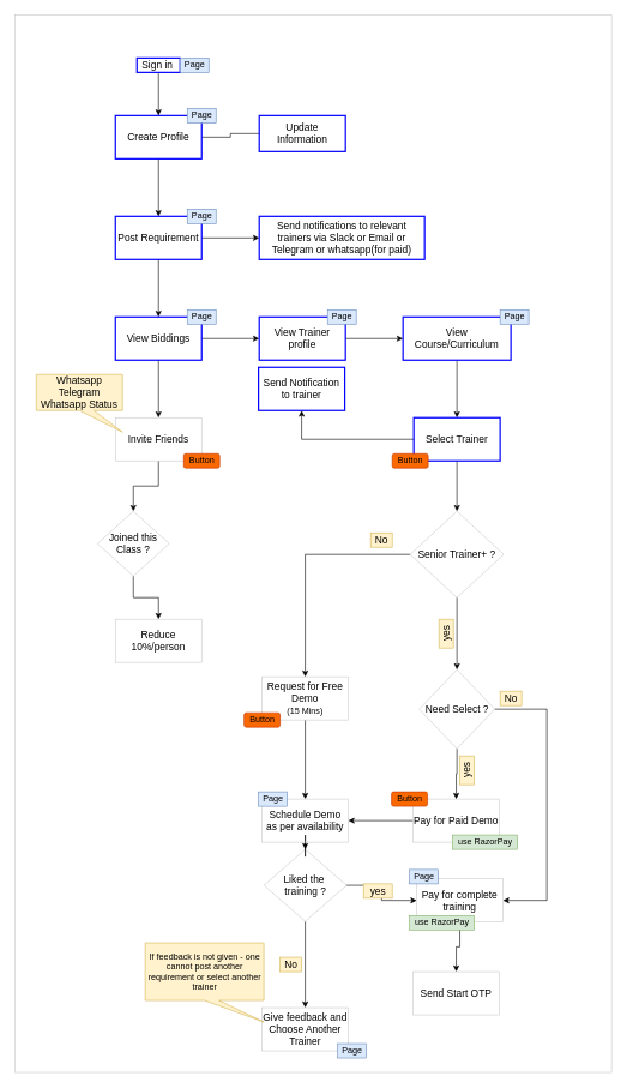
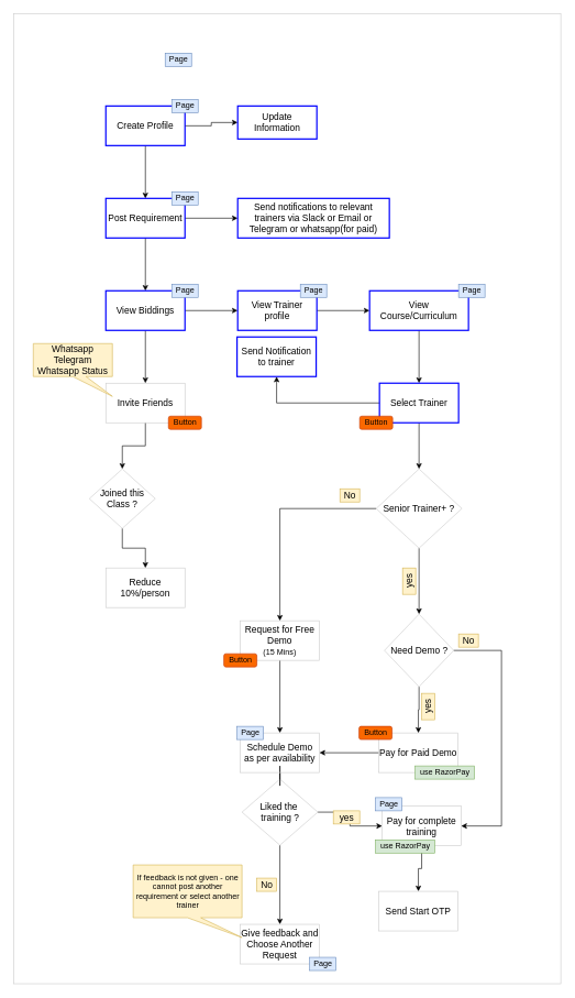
  <mxCell id="0" />
  <mxCell id="1" parent="0" />
  <mxCell id="2" value="aas" style="rounded=0;whiteSpace=wrap;html=1;fontSize=12;strokeColor=#CCCCCC;resizable=0;movable=0;deletable=0;noLabel=1;" parent="1" vertex="1"><mxGeometry x="20" y="20" width="830" height="1470" as="geometry" /></mxCell>
- <mxCell id="3" value="" style="edgeStyle=orthogonalEdgeStyle;rounded=0;orthogonalLoop=1;jettySize=auto;html=1;fontSize=14;" parent="1" source="4" target="7" edge="1"><mxGeometry relative="1" as="geometry" /></mxCell>
- <mxCell id="4" value="Sign in&amp;nbsp;" style="text;html=1;align=center;verticalAlign=middle;resizable=0;points=[];autosize=1;strokeColor=#0000FF;fillColor=none;fontSize=14;strokeWidth=2;" parent="1" vertex="1"><mxGeometry x="190" y="80" width="60" height="20" as="geometry" /></mxCell>
  <mxCell id="5" value="" style="edgeStyle=orthogonalEdgeStyle;rounded=0;orthogonalLoop=1;jettySize=auto;html=1;fontSize=14;" parent="1" source="7" target="10" edge="1"><mxGeometry relative="1" as="geometry" /></mxCell>
- <mxCell id="6" value="" style="edgeStyle=orthogonalEdgeStyle;rounded=0;orthogonalLoop=1;jettySize=auto;html=1;fontSize=14;endArrow=none;" parent="1" source="7" target="11" edge="1"><mxGeometry relative="1" as="geometry" /></mxCell>
+ <mxCell id="6" value="" style="edgeStyle=orthogonalEdgeStyle;rounded=0;orthogonalLoop=1;jettySize=auto;html=1;fontSize=14;" parent="1" source="7" target="11" edge="1"><mxGeometry relative="1" as="geometry" /></mxCell>
  <mxCell id="7" value="Create Profile" style="whiteSpace=wrap;html=1;fontSize=14;fillColor=none;strokeColor=#0000FF;gradientColor=none;strokeWidth=2;" parent="1" vertex="1"><mxGeometry x="160" y="160" width="120" height="60" as="geometry" /></mxCell>
  <mxCell id="8" value="" style="edgeStyle=orthogonalEdgeStyle;rounded=0;orthogonalLoop=1;jettySize=auto;html=1;fontSize=14;" parent="1" source="10" target="12" edge="1"><mxGeometry relative="1" as="geometry" /></mxCell>
  <mxCell id="9" value="" style="edgeStyle=orthogonalEdgeStyle;rounded=0;orthogonalLoop=1;jettySize=auto;html=1;fontSize=14;" parent="1" source="10" target="15" edge="1"><mxGeometry relative="1" as="geometry" /></mxCell>
  <mxCell id="10" value="Post Requirement" style="whiteSpace=wrap;html=1;fontSize=14;fillColor=none;strokeColor=#0000FF;gradientColor=none;strokeWidth=2;" parent="1" vertex="1"><mxGeometry x="160" y="300" width="120" height="60" as="geometry" /></mxCell>
  <mxCell id="11" value="Update Information" style="whiteSpace=wrap;html=1;fontSize=14;fillColor=none;strokeColor=#0000FF;gradientColor=none;strokeWidth=2;" parent="1" vertex="1"><mxGeometry x="360" y="160" width="120" height="50" as="geometry" /></mxCell>
  <mxCell id="12" value="Send notifications to relevant trainers via Slack or Email or Telegram or whatsapp(for paid)" style="whiteSpace=wrap;html=1;fontSize=14;fillColor=none;strokeColor=#0000FF;gradientColor=none;strokeWidth=2;" parent="1" vertex="1"><mxGeometry x="360" y="300" width="230" height="60" as="geometry" /></mxCell>
  <mxCell id="13" value="" style="edgeStyle=orthogonalEdgeStyle;rounded=0;orthogonalLoop=1;jettySize=auto;html=1;fontSize=14;" parent="1" source="15" target="17" edge="1"><mxGeometry relative="1" as="geometry" /></mxCell>
  <mxCell id="14" value="" style="edgeStyle=orthogonalEdgeStyle;rounded=0;orthogonalLoop=1;jettySize=auto;html=1;fontSize=14;" parent="1" source="15" target="24" edge="1"><mxGeometry relative="1" as="geometry" /></mxCell>
  <mxCell id="15" value="View Biddings" style="whiteSpace=wrap;html=1;fontSize=14;fillColor=none;strokeColor=#0000FF;gradientColor=none;strokeWidth=2;" parent="1" vertex="1"><mxGeometry x="160" y="440" width="120" height="60" as="geometry" /></mxCell>
  <mxCell id="16" value="" style="edgeStyle=orthogonalEdgeStyle;rounded=0;orthogonalLoop=1;jettySize=auto;html=1;fontSize=14;" parent="1" source="17" target="19" edge="1"><mxGeometry relative="1" as="geometry" /></mxCell>
  <mxCell id="17" value="View Trainer profile" style="whiteSpace=wrap;html=1;fontSize=14;fillColor=none;strokeColor=#0000FF;gradientColor=none;strokeWidth=2;" parent="1" vertex="1"><mxGeometry x="360" y="440" width="120" height="60" as="geometry" /></mxCell>
  <mxCell id="18" value="" style="edgeStyle=orthogonalEdgeStyle;rounded=0;orthogonalLoop=1;jettySize=auto;html=1;fontSize=14;" parent="1" source="19" target="22" edge="1"><mxGeometry relative="1" as="geometry" /></mxCell>
  <mxCell id="19" value="View Course/Curriculum" style="whiteSpace=wrap;html=1;fontSize=14;fillColor=none;strokeColor=#0000FF;gradientColor=none;strokeWidth=2;" parent="1" vertex="1"><mxGeometry x="560" y="440" width="150" height="60" as="geometry" /></mxCell>
  <mxCell id="20" value="" style="edgeStyle=orthogonalEdgeStyle;rounded=0;orthogonalLoop=1;jettySize=auto;html=1;fontSize=14;" parent="1" source="22" target="28" edge="1"><mxGeometry relative="1" as="geometry" /></mxCell>
  <mxCell id="21" value="" style="edgeStyle=orthogonalEdgeStyle;rounded=0;orthogonalLoop=1;jettySize=auto;html=1;fontSize=12;" parent="1" source="22" target="70" edge="1"><mxGeometry relative="1" as="geometry" /></mxCell>
  <mxCell id="22" value="Select Trainer" style="whiteSpace=wrap;html=1;fontSize=14;fillColor=none;strokeColor=#0000FF;gradientColor=none;strokeWidth=2;" parent="1" vertex="1"><mxGeometry x="575" y="580" width="120" height="60" as="geometry" /></mxCell>
  <mxCell id="23" value="" style="edgeStyle=orthogonalEdgeStyle;rounded=0;orthogonalLoop=1;jettySize=auto;html=1;fontSize=12;" parent="1" source="24" target="43" edge="1"><mxGeometry relative="1" as="geometry" /></mxCell>
  <mxCell id="24" value="Invite Friends" style="whiteSpace=wrap;html=1;fontSize=14;fillColor=none;strokeColor=#CCCCCC;gradientColor=none;" parent="1" vertex="1"><mxGeometry x="160" y="580" width="120" height="60" as="geometry" /></mxCell>
  <mxCell id="25" value="Whatsapp&lt;br&gt;Telegram&lt;br&gt;Whatsapp Status" style="shape=callout;whiteSpace=wrap;html=1;perimeter=calloutPerimeter;fontSize=14;strokeColor=#d6b656;position2=1;fillColor=#fff2cc;" parent="1" vertex="1"><mxGeometry x="50" y="520" width="120" height="80" as="geometry" /></mxCell>
  <mxCell id="26" value="" style="edgeStyle=orthogonalEdgeStyle;rounded=0;orthogonalLoop=1;jettySize=auto;html=1;fontSize=14;" parent="1" source="28" target="30" edge="1"><mxGeometry relative="1" as="geometry" /></mxCell>
  <mxCell id="27" value="" style="edgeStyle=orthogonalEdgeStyle;rounded=0;orthogonalLoop=1;jettySize=auto;html=1;fontSize=12;" parent="1" source="28" target="66" edge="1"><mxGeometry relative="1" as="geometry" /></mxCell>
  <mxCell id="28" value="Senior Trainer+ ?" style="rhombus;whiteSpace=wrap;html=1;fontSize=14;fillColor=none;strokeColor=#CCCCCC;gradientColor=none;" parent="1" vertex="1"><mxGeometry x="570" y="710" width="130" height="120" as="geometry" /></mxCell>
  <mxCell id="29" value="" style="edgeStyle=orthogonalEdgeStyle;rounded=0;orthogonalLoop=1;jettySize=auto;html=1;fontSize=12;" parent="1" source="30" target="55" edge="1"><mxGeometry relative="1" as="geometry" /></mxCell>
  <mxCell id="30" value="Request for Free Demo &lt;br&gt;&lt;font style=&quot;font-size: 12px;&quot;&gt;(15 Mins)&lt;/font&gt;" style="whiteSpace=wrap;html=1;fontSize=14;fillColor=none;strokeColor=#CCCCCC;gradientColor=none;" parent="1" vertex="1"><mxGeometry x="364" y="940" width="120" height="60" as="geometry" /></mxCell>
  <mxCell id="31" value="No" style="text;html=1;align=center;verticalAlign=middle;resizable=0;points=[];autosize=1;strokeColor=#d6b656;fillColor=#fff2cc;fontSize=14;" parent="1" vertex="1"><mxGeometry x="515" y="740" width="30" height="20" as="geometry" /></mxCell>
  <mxCell id="32" style="edgeStyle=orthogonalEdgeStyle;rounded=0;orthogonalLoop=1;jettySize=auto;html=1;entryX=1;entryY=0.5;entryDx=0;entryDy=0;fontSize=12;" parent="1" source="33" target="55" edge="1"><mxGeometry relative="1" as="geometry" /></mxCell>
  <mxCell id="33" value="Pay for Paid Demo" style="whiteSpace=wrap;html=1;fontSize=14;fillColor=none;strokeColor=#CCCCCC;gradientColor=none;" parent="1" vertex="1"><mxGeometry x="574" y="1110" width="120" height="60" as="geometry" /></mxCell>
  <mxCell id="34" value="yes" style="text;html=1;align=center;verticalAlign=middle;resizable=0;points=[];autosize=1;strokeColor=#d6b656;fillColor=#fff2cc;fontSize=14;rotation=-90;" parent="1" vertex="1"><mxGeometry x="600" y="870" width="40" height="20" as="geometry" /></mxCell>
  <mxCell id="35" value="" style="edgeStyle=orthogonalEdgeStyle;rounded=0;orthogonalLoop=1;jettySize=auto;html=1;fontSize=12;" parent="1" source="37" target="39" edge="1"><mxGeometry relative="1" as="geometry" /></mxCell>
  <mxCell id="36" value="" style="edgeStyle=orthogonalEdgeStyle;rounded=0;orthogonalLoop=1;jettySize=auto;html=1;fontSize=12;" parent="1" source="37" target="40" edge="1"><mxGeometry relative="1" as="geometry" /></mxCell>
  <mxCell id="37" value="Liked the&amp;nbsp;&lt;br&gt;training ?" style="rhombus;whiteSpace=wrap;html=1;fontSize=14;fillColor=none;strokeColor=#CCCCCC;gradientColor=none;" parent="1" vertex="1"><mxGeometry x="366.5" y="1180" width="115" height="100" as="geometry" /></mxCell>
  <mxCell id="38" style="edgeStyle=orthogonalEdgeStyle;rounded=0;orthogonalLoop=1;jettySize=auto;html=1;fontSize=12;" parent="1" source="39" target="67" edge="1"><mxGeometry relative="1" as="geometry" /></mxCell>
  <mxCell id="39" value="Pay for complete training" style="whiteSpace=wrap;html=1;fontSize=14;fillColor=none;strokeColor=#CCCCCC;gradientColor=none;" parent="1" vertex="1"><mxGeometry x="579" y="1221" width="120" height="60" as="geometry" /></mxCell>
- <mxCell id="40" value="Give feedback and Choose Another Trainer" style="whiteSpace=wrap;html=1;fontSize=14;fillColor=none;strokeColor=#CCCCCC;gradientColor=none;" parent="1" vertex="1"><mxGeometry x="364" y="1400" width="120" height="60" as="geometry" /></mxCell>
+ <mxCell id="40" value="Give feedback and Choose Another Request" style="whiteSpace=wrap;html=1;fontSize=14;fillColor=none;strokeColor=#CCCCCC;gradientColor=none;" parent="1" vertex="1"><mxGeometry x="364" y="1400" width="120" height="60" as="geometry" /></mxCell>
  <mxCell id="41" value="If feedback is not given - one cannot post another requirement or select another trainer" style="shape=callout;whiteSpace=wrap;html=1;perimeter=calloutPerimeter;fontSize=12;strokeColor=#d6b656;position2=1;fillColor=#fff2cc;" parent="1" vertex="1"><mxGeometry x="201.5" y="1310" width="165" height="110" as="geometry" /></mxCell>
  <mxCell id="42" value="" style="edgeStyle=orthogonalEdgeStyle;rounded=0;orthogonalLoop=1;jettySize=auto;html=1;fontSize=12;" parent="1" source="43" target="44" edge="1"><mxGeometry relative="1" as="geometry" /></mxCell>
  <mxCell id="43" value="Joined this Class ?" style="rhombus;whiteSpace=wrap;html=1;fontSize=14;fillColor=none;strokeColor=#CCCCCC;gradientColor=none;" parent="1" vertex="1"><mxGeometry x="135" y="710" width="100" height="90" as="geometry" /></mxCell>
  <mxCell id="44" value="Reduce 10%/person" style="whiteSpace=wrap;html=1;fontSize=14;fillColor=none;strokeColor=#CCCCCC;gradientColor=none;" parent="1" vertex="1"><mxGeometry x="160" y="860" width="120" height="60" as="geometry" /></mxCell>
  <mxCell id="45" value="Page" style="text;html=1;align=center;verticalAlign=middle;resizable=0;points=[];autosize=1;strokeColor=#6c8ebf;fillColor=#dae8fc;fontSize=12;" parent="1" vertex="1"><mxGeometry x="260" y="430" width="40" height="20" as="geometry" /></mxCell>
  <mxCell id="46" value="Page" style="text;html=1;align=center;verticalAlign=middle;resizable=0;points=[];autosize=1;strokeColor=#6c8ebf;fillColor=#dae8fc;fontSize=12;" parent="1" vertex="1"><mxGeometry x="260" y="290" width="40" height="20" as="geometry" /></mxCell>
  <mxCell id="47" value="Page" style="text;html=1;align=center;verticalAlign=middle;resizable=0;points=[];autosize=1;strokeColor=#6c8ebf;fillColor=#dae8fc;fontSize=12;" parent="1" vertex="1"><mxGeometry x="260" y="150" width="40" height="20" as="geometry" /></mxCell>
  <mxCell id="48" value="Page" style="text;html=1;align=center;verticalAlign=middle;resizable=0;points=[];autosize=1;strokeColor=#6c8ebf;fillColor=#dae8fc;fontSize=12;" parent="1" vertex="1"><mxGeometry x="250" y="80" width="40" height="20" as="geometry" /></mxCell>
  <mxCell id="49" value="Page" style="text;html=1;align=center;verticalAlign=middle;resizable=0;points=[];autosize=1;strokeColor=#6c8ebf;fillColor=#dae8fc;fontSize=12;" parent="1" vertex="1"><mxGeometry x="695" y="430" width="40" height="20" as="geometry" /></mxCell>
  <mxCell id="50" value="Page" style="text;html=1;align=center;verticalAlign=middle;resizable=0;points=[];autosize=1;strokeColor=#6c8ebf;fillColor=#dae8fc;fontSize=12;" parent="1" vertex="1"><mxGeometry x="455" y="430" width="40" height="20" as="geometry" /></mxCell>
  <mxCell id="51" value="Button" style="text;html=1;align=center;verticalAlign=middle;resizable=0;points=[];autosize=1;strokeColor=#C73500;fillColor=#fa6800;fontSize=12;rounded=1;fontColor=#000000;" parent="1" vertex="1"><mxGeometry x="545" y="630" width="50" height="20" as="geometry" /></mxCell>
  <mxCell id="52" value="Button" style="text;html=1;align=center;verticalAlign=middle;resizable=0;points=[];autosize=1;strokeColor=#C73500;fillColor=#fa6800;fontSize=12;rounded=1;fontColor=#000000;" parent="1" vertex="1"><mxGeometry x="255" y="630" width="50" height="20" as="geometry" /></mxCell>
  <mxCell id="53" value="Button" style="text;html=1;align=center;verticalAlign=middle;resizable=0;points=[];autosize=1;strokeColor=#C73500;fillColor=#fa6800;fontSize=12;rounded=1;fontColor=#000000;" parent="1" vertex="1"><mxGeometry x="339" y="990" width="50" height="20" as="geometry" /></mxCell>
- <mxCell id="54" style="edgeStyle=orthogonalEdgeStyle;rounded=0;orthogonalLoop=1;jettySize=auto;html=1;entryX=0.5;entryY=0;entryDx=0;entryDy=0;fontSize=12;" parent="1" source="55" target="37" edge="1"><mxGeometry relative="1" as="geometry" /></mxCell>
+ <mxCell id="54" style="edgeStyle=orthogonalEdgeStyle;rounded=0;orthogonalLoop=1;jettySize=auto;html=1;entryX=0.5;entryY=0;entryDx=0;entryDy=0;fontSize=12;endArrow=none;" parent="1" source="55" target="37" edge="1"><mxGeometry relative="1" as="geometry" /></mxCell>
  <mxCell id="55" value="Schedule Demo as per availability" style="whiteSpace=wrap;html=1;fontSize=14;fillColor=none;strokeColor=#CCCCCC;gradientColor=none;" parent="1" vertex="1"><mxGeometry x="364" y="1110" width="120" height="60" as="geometry" /></mxCell>
  <mxCell id="56" value="Page" style="text;html=1;align=center;verticalAlign=middle;resizable=0;points=[];autosize=1;strokeColor=#6c8ebf;fillColor=#dae8fc;fontSize=12;" parent="1" vertex="1"><mxGeometry x="359" y="1100" width="40" height="20" as="geometry" /></mxCell>
  <mxCell id="57" value="Button" style="text;html=1;align=center;verticalAlign=middle;resizable=0;points=[];autosize=1;strokeColor=#C73500;fillColor=#fa6800;fontSize=12;fontColor=#000000;rounded=1;" parent="1" vertex="1"><mxGeometry x="544" y="1100" width="50" height="20" as="geometry" /></mxCell>
  <mxCell id="58" value="use RazorPay" style="text;html=1;align=center;verticalAlign=middle;resizable=0;points=[];autosize=1;strokeColor=#82b366;fillColor=#d5e8d4;fontSize=12;" parent="1" vertex="1"><mxGeometry x="629" y="1160" width="90" height="20" as="geometry" /></mxCell>
  <mxCell id="59" value="No" style="text;html=1;align=center;verticalAlign=middle;resizable=0;points=[];autosize=1;strokeColor=#d6b656;fillColor=#fff2cc;fontSize=14;" parent="1" vertex="1"><mxGeometry x="389" y="1330" width="30" height="20" as="geometry" /></mxCell>
  <mxCell id="60" value="yes" style="text;html=1;align=center;verticalAlign=middle;resizable=0;points=[];autosize=1;strokeColor=#d6b656;fillColor=#fff2cc;fontSize=14;rotation=0;" parent="1" vertex="1"><mxGeometry x="505" y="1228" width="40" height="20" as="geometry" /></mxCell>
  <mxCell id="61" value="Page" style="text;html=1;align=center;verticalAlign=middle;resizable=0;points=[];autosize=1;strokeColor=#6c8ebf;fillColor=#dae8fc;fontSize=12;" parent="1" vertex="1"><mxGeometry x="469" y="1450" width="40" height="20" as="geometry" /></mxCell>
  <mxCell id="62" value="use RazorPay" style="text;html=1;align=center;verticalAlign=middle;resizable=0;points=[];autosize=1;strokeColor=#82b366;fillColor=#d5e8d4;fontSize=12;" parent="1" vertex="1"><mxGeometry x="569" y="1272" width="90" height="20" as="geometry" /></mxCell>
  <mxCell id="63" value="Page" style="text;html=1;align=center;verticalAlign=middle;resizable=0;points=[];autosize=1;strokeColor=#6c8ebf;fillColor=#dae8fc;fontSize=12;" parent="1" vertex="1"><mxGeometry x="569" y="1208" width="40" height="20" as="geometry" /></mxCell>
  <mxCell id="64" style="edgeStyle=orthogonalEdgeStyle;rounded=0;orthogonalLoop=1;jettySize=auto;html=1;entryX=0.5;entryY=0;entryDx=0;entryDy=0;fontSize=12;" parent="1" source="66" target="33" edge="1"><mxGeometry relative="1" as="geometry" /></mxCell>
  <mxCell id="65" style="edgeStyle=orthogonalEdgeStyle;rounded=0;orthogonalLoop=1;jettySize=auto;html=1;entryX=1;entryY=0.5;entryDx=0;entryDy=0;fontSize=12;" parent="1" source="66" target="39" edge="1"><mxGeometry relative="1" as="geometry"><Array as="points"><mxPoint x="760" y="985" /><mxPoint x="760" y="1251" /></Array></mxGeometry></mxCell>
- <mxCell id="66" value="Need Select ?" style="rhombus;whiteSpace=wrap;html=1;fontSize=14;fillColor=none;strokeColor=#CCCCCC;gradientColor=none;" parent="1" vertex="1"><mxGeometry x="582.5" y="930" width="105" height="110" as="geometry" /></mxCell>
+ <mxCell id="66" value="Need Demo ?" style="rhombus;whiteSpace=wrap;html=1;fontSize=14;fillColor=none;strokeColor=#CCCCCC;gradientColor=none;" parent="1" vertex="1"><mxGeometry x="582.5" y="930" width="105" height="110" as="geometry" /></mxCell>
  <mxCell id="67" value="Send Start OTP" style="whiteSpace=wrap;html=1;fontSize=14;fillColor=none;strokeColor=#CCCCCC;gradientColor=none;" parent="1" vertex="1"><mxGeometry x="574" y="1350" width="120" height="60" as="geometry" /></mxCell>
  <mxCell id="68" value="yes" style="text;html=1;align=center;verticalAlign=middle;resizable=0;points=[];autosize=1;strokeColor=#d6b656;fillColor=#fff2cc;fontSize=14;rotation=-90;" parent="1" vertex="1"><mxGeometry x="629" y="1060" width="40" height="20" as="geometry" /></mxCell>
  <mxCell id="69" value="No" style="text;html=1;align=center;verticalAlign=middle;resizable=0;points=[];autosize=1;strokeColor=#d6b656;fillColor=#fff2cc;fontSize=14;" parent="1" vertex="1"><mxGeometry x="695" y="960" width="30" height="20" as="geometry" /></mxCell>
  <mxCell id="70" value="Send Notification to trainer" style="whiteSpace=wrap;html=1;fontSize=14;fillColor=none;strokeColor=#0000FF;gradientColor=none;strokeWidth=2;" parent="1" vertex="1"><mxGeometry x="359" y="510" width="120" height="60" as="geometry" /></mxCell>
